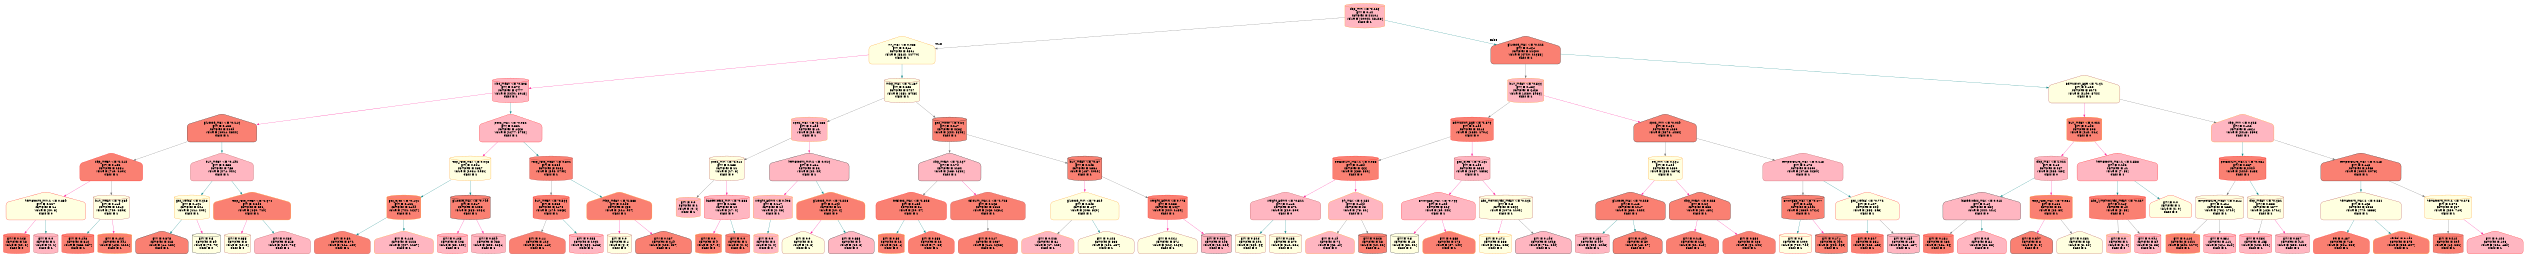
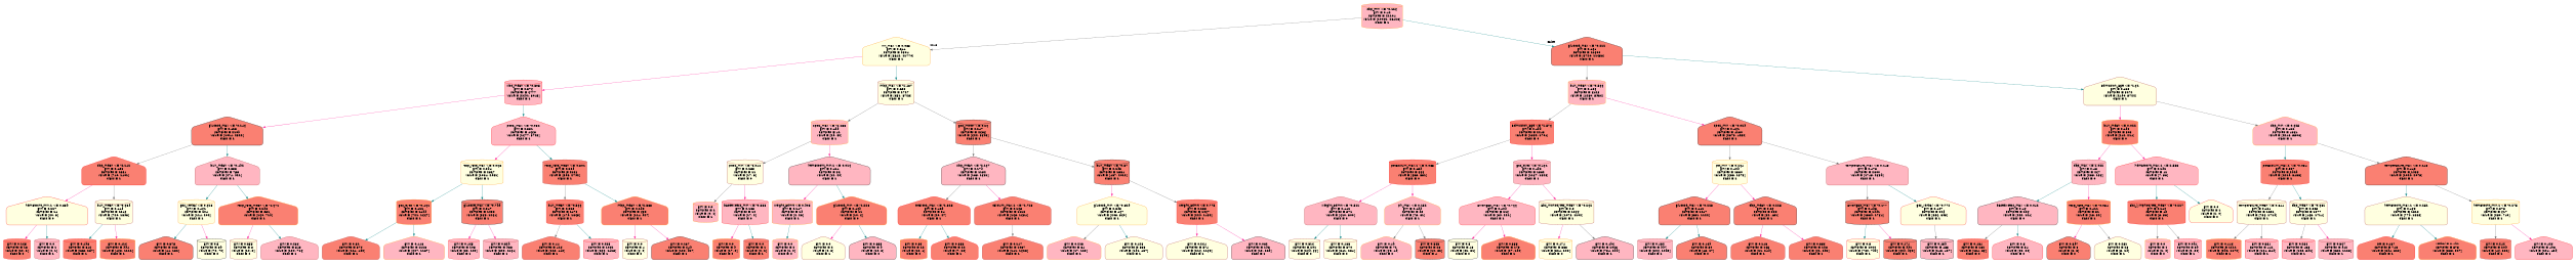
  digraph {
    node [color=brown fillcolor=salmon fontname=helvetica shape=cylinder style="filled, rounded"]
    edge [color=deeppink fontname=helvetica]
    n1 [color=darkorange fillcolor=lightpink label="sbp_min <= -0.126\ngini = 0.42\nsamples = 21104\nvalue = [10062, 23428]\nclass = 1"]
    n2 [color=darkorange fillcolor=lightyellow label="inr_max <= 0.035\ngini = 0.344\nsamples = 9504\nvalue = [3342, 11770]\nclass = 1" shape=house]
    n3 [color=black label="glucose_max <= -0.212\ngini = 0.464\nsamples = 11600\nvalue = [6720, 11658]\nclass = 1" shape=house]
    n4 [color=red fillcolor=lightpink label="wbc_mean <= -0.305\ngini = 0.376\nsamples = 6777\nvalue = [2691, 8045]\nclass = 1"]
    n5 [fillcolor=lightyellow label="mbp_max <= -1.487\ngini = 0.253\nsamples = 2727\nvalue = [651, 3725]\nclass = 1"]
    n6 [color=darkorange fillcolor=lightpink label="bun_mean <= -0.566\ngini = 0.486\nsamples = 6428\nvalue = [4230, 5936]\nclass = 1"]
    n7 [fillcolor=lightyellow label="admission_age <= -1.61\ngini = 0.423\nsamples = 5172\nvalue = [2490, 5722]\nclass = 1" shape=house]
    n8 [color=black label="glucose_max <= -0.146\ngini = 0.423\nsamples = 2109\nvalue = [1014, 2322]\nclass = 1" shape=house]
    n9 [color=red fillcolor=lightpink label="pco2_max <= -0.052\ngini = 0.351\nsamples = 4668\nvalue = [1677, 5723]\nclass = 1" shape=house]
    n10 [color=darkorange fillcolor=lightpink label="spo2_max <= -2.188\ngini = 0.499\nsamples = 41\nvalue = [29, 32]\nclass = 1"]
    n11 [color=black label="gcs_motor <= 0.26\ngini = 0.247\nsamples = 2686\nvalue = [622, 3693]\nclass = 1"]
    n12 [color=red label="sbp_mean <= -2.142\ngini = 0.452\nsamples = 1354\nvalue = [740, 1401]\nclass = 1" shape=house]
    n13 [fillcolor=lightpink label="bun_mean <= -0.492\ngini = 0.353\nsamples = 755\nvalue = [274, 921]\nclass = 1" shape=house]
    n14 [color=darkorange fillcolor=lightyellow label="resp_rate_max <= 0.063\ngini = 0.394\nsamples = 2537\nvalue = [1084, 2931]\nclass = 1"]
    n15 [label="resp_rate_mean <= 0.301\ngini = 0.289\nsamples = 2131\nvalue = [593, 2792]\nclass = 1"]
    n16 [color=red fillcolor=lightyellow label="hematocrit_min.1 <= 0.839\ngini = 0.227\nsamples = 14\nvalue = [20, 3]\nclass = 0" shape=house]
    n17 [fillcolor=lightyellow label="bun_mean <= -0.639\ngini = 0.449\nsamples = 1340\nvalue = [720, 1398]\nclass = 1"]
    n18 [color=darkorange fillcolor=lightyellow label="gcs_verbal <= 0.618\ngini = 0.461\nsamples = 204\nvalue = [114, 202]\nclass = 1"]
    n19 [color=darkorange label="resp_rate_mean <= -1.671\ngini = 0.298\nsamples = 551\nvalue = [160, 719]\nclass = 1" shape=house]
    n20 [color=red label="gini = 0.165\nsamples = 13\nvalue = [20, 2]\nclass = 0"]
    n21 [fillcolor=lightpink label="gini = 0.0\nsamples = 1\nvalue = [0, 1]\nclass = 1"]
    n22 [color=red label="gini = 0.498\nsamples = 346\nvalue = [255, 287]\nclass = 1"]
    n23 [color=darkorange label="gini = 0.416\nsamples = 994\nvalue = [465, 1111]\nclass = 1"]
    n24 [color=black label="gini = 0.375\nsamples = 115\nvalue = [44, 132]\nclass = 1" shape=house]
    n25 [color=black fillcolor=lightyellow label="gini = 0.5\nsamples = 89\nvalue = [70, 70]\nclass = 0"]
    n26 [fillcolor=lightyellow label="gini = 0.355\nsamples = 8\nvalue = [10, 3]\nclass = 0"]
    n27 [fillcolor=lightpink label="gini = 0.286\nsamples = 543\nvalue = [150, 716]\nclass = 1" shape=house]
    n28 [color=darkorange label="gcs_eyes <= -0.461\ngini = 0.422\nsamples = 1499\nvalue = [721, 1667]\nclass = 1"]
    n29 [color=black label="glucose_max <= -0.799\ngini = 0.347\nsamples = 1038\nvalue = [363, 1264]\nclass = 1"]
    n30 [color=red label="bun_mean <= -0.566\ngini = 0.325\nsamples = 1478\nvalue = [479, 1865]\nclass = 1"]
    n31 [color=darkorange label="mbp_mean <= -2.388\ngini = 0.195\nsamples = 653\nvalue = [114, 927]\nclass = 1" shape=house]
-   n32 [label="gini = 0.31\nsamples = 371\nvalue = [114, 480]\nclass = 1" shape=house]
+   n32 [label="gini = 0.31\nsamples = 376\nvalue = [114, 480]\nclass = 1" shape=house]
    n33 [color=darkorange fillcolor=lightpink label="gini = 0.448\nsamples = 1123\nvalue = [607, 1187]\nclass = 1" shape=house]
    n34 [color=red fillcolor=lightpink label="gini = 0.465\nsamples = 105\nvalue = [58, 100]\nclass = 1"]
    n35 [fillcolor=lightpink label="gini = 0.329\nsamples = 933\nvalue = [305, 1164]\nclass = 1"]
    n36 [label="gini = 0.44\nsamples = 416\nvalue = [213, 440]\nclass = 1" shape=house]
    n37 [color=red fillcolor=lightpink label="gini = 0.265\nsamples = 1062\nvalue = [266, 1425]\nclass = 1"]
    n38 [fillcolor=lightyellow label="gini = 0.0\nsamples = 4\nvalue = [6, 0]\nclass = 0"]
    n39 [color=black label="gini = 0.187\nsamples = 649\nvalue = [108, 927]\nclass = 1" shape=house]
    n40 [fillcolor=lightyellow label="pco2_min <= -2.041\ngini = 0.255\nsamples = 11\nvalue = [17, 3]\nclass = 0"]
    n41 [color=black fillcolor=lightpink label="hematocrit_min.1 <= 0.016\ngini = 0.414\nsamples = 30\nvalue = [12, 29]\nclass = 1" shape=house]
    n42 [color=black fillcolor=lightpink label="sbp_mean <= -2.167\ngini = 0.179\nsamples = 1152\nvalue = [185, 1681]\nclass = 1" shape=house]
    n43 [color=black label="bun_mean <= -0.37\ngini = 0.293\nsamples = 1534\nvalue = [437, 2012]\nclass = 1"]
    n44 [color=darkorange fillcolor=lightpink label="gini = 0.0\nsamples = 1\nvalue = [0, 1]\nclass = 1"]
    n45 [color=red fillcolor=lightpink label="baseexcess_min <= -0.333\ngini = 0.188\nsamples = 10\nvalue = [17, 2]\nclass = 0"]
    n46 [color=darkorange fillcolor=lightpink label="weight_admit <= 0.905\ngini = 0.147\nsamples = 19\nvalue = [2, 23]\nclass = 1"]
    n47 [color=darkorange label="glucose_min <= -1.228\ngini = 0.469\nsamples = 11\nvalue = [10, 6]\nclass = 0" shape=house]
    n48 [color=darkorange label="gini = 0.0\nsamples = 9\nvalue = [17, 0]\nclass = 0"]
    n49 [label="gini = 0.0\nsamples = 1\nvalue = [0, 2]\nclass = 1"]
    n50 [color=darkorange fillcolor=lightpink label="gini = 0.0\nsamples = 2\nvalue = [2, 0]\nclass = 0"]
    n51 [fillcolor=lightyellow label="gini = 0.0\nsamples = 2\nvalue = [0, 3]\nclass = 1" shape=house]
    n52 [color=black fillcolor=lightpink label="gini = 0.355\nsamples = 9\nvalue = [10, 3]\nclass = 0" shape=house]
    n53 [color=red label="totalco2_max <= -1.325\ngini = 0.489\nsamples = 34\nvalue = [20, 27]\nclass = 1" shape=house]
    n54 [label="calcium_max.1 <= -1.713\ngini = 0.165\nsamples = 1118\nvalue = [165, 1654]\nclass = 1" shape=house]
    n55 [color=darkorange fillcolor=lightyellow label="glucose_min <= -0.829\ngini = 0.395\nsamples = 467\nvalue = [208, 560]\nclass = 1" shape=house]
    n56 [color=red label="weight_admit <= 0.775\ngini = 0.235\nsamples = 1067\nvalue = [229, 1452]\nclass = 1"]
    n57 [color=darkorange label="gini = 0.36\nsamples = 12\nvalue = [13, 4]\nclass = 0"]
    n58 [color=red label="gini = 0.358\nsamples = 22\nvalue = [7, 23]\nclass = 1" shape=house]
    n59 [label="gini = 0.147\nsamples = 1087\nvalue = [141, 1623]\nclass = 1" shape=house]
    n60 [color=darkorange fillcolor=lightpink label="gini = 0.213\nsamples = 84\nvalue = [17, 123]\nclass = 1" shape=house]
    n61 [fillcolor=lightyellow label="gini = 0.423\nsamples = 383\nvalue = [191, 437]\nclass = 1" shape=house]
    n62 [fillcolor=lightyellow label="gini = 0.264\nsamples = 874\nvalue = [216, 1163]\nclass = 1" shape=house]
-   n63 [color=black fillcolor=lightpink label="gini = 0.082\nsamples = 193\nvalue = [13, 289]\nclass = 1"]
+   n63 [color=black fillcolor=lightpink label="gini = 0.082\nsamples = 193\nvalue = [13, 289]\nclass = 1" shape=house]
    n64 [color=red label="admission_age <= -1.576\ngini = 0.499\nsamples = 2248\nvalue = [1852, 1704]\nclass = 0"]
    n65 [color=black label="spo2_min <= -0.029\ngini = 0.461\nsamples = 4180\nvalue = [2378, 4232]\nclass = 1" shape=house]
    n66 [color=darkorange label="bun_mean <= 0.022\ngini = 0.498\nsamples = 308\nvalue = [242, 214]\nclass = 0"]
    n67 [color=darkorange fillcolor=lightpink label="sbp_min <= 0.625\ngini = 0.412\nsamples = 4864\nvalue = [2248, 5508]\nclass = 1" shape=house]
    n68 [color=red label="potassium_max.1 <= 0.085\ngini = 0.459\nsamples = 666\nvalue = [685, 381]\nclass = 0"]
    n69 [fillcolor=lightpink label="gcs_eyes <= -0.461\ngini = 0.498\nsamples = 1582\nvalue = [1167, 1323]\nclass = 1"]
    n70 [color=darkorange fillcolor=lightyellow label="ptt_min <= 0.164\ngini = 0.409\nsamples = 1380\nvalue = [633, 1573]\nclass = 1"]
    n71 [fillcolor=lightpink label="temperature_max <= 0.143\ngini = 0.478\nsamples = 2800\nvalue = [1745, 2659]\nclass = 1" shape=house]
    n72 [fillcolor=lightpink label="weight_admit <= -0.511\ngini = 0.442\nsamples = 571\nvalue = [610, 300]\nclass = 0" shape=house]
    n73 [color=darkorange fillcolor=lightpink label="ph_max <= 0.152\ngini = 0.499\nsamples = 95\nvalue = [75, 81]\nclass = 1" shape=house]
    n74 [color=red fillcolor=lightpink label="aniongap_max <= -0.766\ngini = 0.409\nsamples = 216\nvalue = [89, 221]\nclass = 1" shape=house]
    n75 [fillcolor=lightyellow label="abs_monocytes_mean <= -0.262\ngini = 0.5\nsamples = 1366\nvalue = [1078, 1102]\nclass = 1"]
    n76 [fillcolor=lightyellow label="gini = 0.316\nsamples = 201\nvalue = [269, 66]\nclass = 0"]
    n77 [fillcolor=lightyellow label="gini = 0.483\nsamples = 370\nvalue = [341, 234]\nclass = 0"]
    n78 [color=darkorange fillcolor=lightpink label="gini = 0.49\nsamples = 71\nvalue = [65, 49]\nclass = 0" shape=house]
    n79 [color=black label="gini = 0.363\nsamples = 23\nvalue = [10, 32]\nclass = 4"]
    n80 [color=black fillcolor=lightyellow label="gini = 0.5\nsamples = 43\nvalue = [32, 31]\nclass = 0"]
    n81 [color=darkorange label="gini = 0.355\nsamples = 173\nvalue = [57, 190]\nclass = 1" shape=house]
    n82 [color=darkorange fillcolor=lightyellow label="gini = 0.474\nsamples = 338\nvalue = [324, 203]\nclass = 0"]
    n83 [color=black fillcolor=lightpink label="gini = 0.496\nsamples = 1028\nvalue = [754, 899]\nclass = 1" shape=house]
    n84 [color=black label="glucose_max <= -0.223\ngini = 0.442\nsamples = 1047\nvalue = [551, 1122]\nclass = 1" shape=house]
    n85 [color=black label="dbp_mean <= 0.225\ngini = 0.26\nsamples = 333\nvalue = [82, 451]\nclass = 1" shape=house]
    n86 [color=black label="aniongap_max <= -0.177\ngini = 0.493\nsamples = 1991\nvalue = [1389, 1764]\nclass = 1"]
    n87 [color=red fillcolor=lightyellow label="gcs_verbal <= -0.772\ngini = 0.407\nsamples = 809\nvalue = [356, 895]\nclass = 1" shape=house]
    n88 [fillcolor=lightpink label="gini = 0.432\nsamples = 997\nvalue = [506, 1095]\nclass = 1"]
    n89 [color=black label="gini = 0.469\nsamples = 50\nvalue = [45, 27]\nclass = 0" shape=house]
    n90 [label="gini = 0.143\nsamples = 165\nvalue = [21, 249]\nclass = 1" shape=house]
    n91 [label="gini = 0.356\nsamples = 168\nvalue = [61, 202]\nclass = 1" shape=house]
    n92 [color=red fillcolor=lightyellow label="gini = 0.5\nsamples = 1000\nvalue = [780, 799]\nclass = 1"]
    n93 [color=black label="gini = 0.474\nsamples = 991\nvalue = [609, 965]\nclass = 1"]
-   n94 [color=red label="gini = 0.317\nsamples = 354\nvalue = [113, 458]\nclass = 1"]
    n95 [color=black fillcolor=lightpink label="gini = 0.459\nsamples = 455\nvalue = [243, 437]\nclass = 1"]
    n96 [fillcolor=lightpink label="dbp_max <= 1.022\ngini = 0.48\nsamples = 267\nvalue = [235, 156]\nclass = 0"]
    n97 [color=red fillcolor=lightpink label="hematocrit_max.1 <= 2.538\ngini = 0.192\nsamples = 41\nvalue = [7, 58]\nclass = 1" shape=house]
    n98 [color=red label="potassium_max.1 <= -0.034\ngini = 0.387\nsamples = 2929\nvalue = [1219, 3433]\nclass = 1"]
    n99 [color=black label="temperature_max <= 0.143\ngini = 0.443\nsamples = 1935\nvalue = [1029, 2075]\nclass = 1" shape=house]
    n100 [color=black fillcolor=lightpink label="baseexcess_max <= 0.042\ngini = 0.46\nsamples = 236\nvalue = [222, 124]\nclass = 0" shape=house]
    n101 [color=darkorange label="resp_rate_max <= -0.054\ngini = 0.411\nsamples = 31\nvalue = [13, 32]\nclass = 1"]
    n102 [color=red label="abs_lymphocytes_mean <= -0.227\ngini = 0.146\nsamples = 40\nvalue = [5, 58]\nclass = 1"]
    n103 [color=red fillcolor=lightyellow label="gini = 0.0\nsamples = 1\nvalue = [2, 0]\nclass = 0" shape=house]
    n104 [color=red label="gini = 0.434\nsamples = 182\nvalue = [184, 86]\nclass = 0"]
    n105 [color=red fillcolor=lightpink label="gini = 0.5\nsamples = 54\nvalue = [38, 38]\nclass = 0" shape=house]
    n106 [color=black label="gini = 0.397\nsamples = 8\nvalue = [8, 3]\nclass = 0" shape=house]
    n107 [fillcolor=lightyellow label="gini = 0.251\nsamples = 23\nvalue = [5, 29]\nclass = 1" shape=house]
    n108 [color=darkorange fillcolor=lightpink label="gini = 0.0\nsamples = 1\nvalue = [2, 0]\nclass = 0"]
    n109 [color=red fillcolor=lightpink label="gini = 0.094\nsamples = 39\nvalue = [3, 58]\nclass = 1"]
    n110 [fillcolor=lightyellow label="temperature_mean <= 0.344\ngini = 0.424\nsamples = 1552\nvalue = [756, 1719]\nclass = 1"]
    n111 [fillcolor=lightyellow label="dbp_mean <= -0.631\ngini = 0.335\nsamples = 1377\nvalue = [463, 1714]\nclass = 1"]
    n112 [fillcolor=lightyellow label="hematocrit_max.1 <= 0.251\ngini = 0.465\nsamples = 1318\nvalue = [779, 1335]\nclass = 1" shape=house]
    n113 [color=darkorange fillcolor=lightyellow label="hematocrit_min.1 <= -0.275\ngini = 0.378\nsamples = 617\nvalue = [250, 740]\nclass = 1"]
    n114 [color=darkorange label="gini = 0.446\nsamples = 1111\nvalue = [592, 1170]\nclass = 1"]
    n115 [color=red fillcolor=lightpink label="gini = 0.354\nsamples = 441\nvalue = [164, 549]\nclass = 1"]
    n116 [color=red fillcolor=lightpink label="gini = 0.256\nsamples = 435\nvalue = [105, 591]\nclass = 1"]
    n117 [fillcolor=lightpink label="gini = 0.367\nsamples = 942\nvalue = [358, 1123]\nclass = 1"]
    n118 [color=red label="ptt = 0.437\nsamples = 743\nvalue = [394, 828]\nclass = 1" shape=house]
    n119 [color=darkorange label="verbal = 0.491\nsamples = 575\nvalue = [385, 507]\nclass = 1" shape=house]
    n120 [label="gini = 0.242\nsamples = 209\nvalue = [46, 281]\nclass = 1"]
    n121 [color=red fillcolor=lightpink label="gini = 0.426\nsamples = 408\nvalue = [204, 459]\nclass = 1" shape=house]
    n1 -> n2 [color=gray40 headlabel=True labelangle=45 labeldistance=2.5]
    n1 -> n3 [color=teal headlabel=False labelangle=-45 labeldistance=2.5]
    n2 -> n4
    n2 -> n5 [color=teal]
    n3 -> n6 [color=gray40]
    n3 -> n7 [color=teal]
    n4 -> n8
    n4 -> n9 [color=teal]
    n5 -> n10 [color=gray40]
    n5 -> n11 [color=gray40]
    n6 -> n64 [color=gray40]
    n6 -> n65
    n7 -> n66
    n7 -> n67 [color=gray40]
    n8 -> n12 [color=gray40]
    n8 -> n13 [color=teal]
    n9 -> n14
    n9 -> n15 [color=teal]
    n10 -> n40 [color=gray40]
    n10 -> n41
    n11 -> n42 [color=gray40]
    n11 -> n43 [color=gray40]
    n12 -> n16
    n12 -> n17 [color=gray40]
    n13 -> n18 [color=teal]
    n13 -> n19 [color=teal]
    n14 -> n28 [color=teal]
    n14 -> n29 [color=teal]
    n15 -> n30 [color=gray40]
    n15 -> n31 [color=teal]
    n16 -> n20
    n16 -> n21 [color=teal]
    n17 -> n22 [color=teal]
    n17 -> n23
    n18 -> n24 [color=teal]
    n18 -> n25
    n19 -> n26
    n19 -> n27 [color=teal]
    n28 -> n32 [color=teal]
    n28 -> n33 [color=teal]
    n29 -> n34
    n29 -> n35
    n30 -> n36 [color=gray40]
    n30 -> n37 [color=teal]
    n31 -> n38
    n31 -> n39
    n40 -> n44 [color=gray40]
    n40 -> n45
    n41 -> n46
    n41 -> n47 [color=teal]
    n42 -> n53 [color=gray40]
    n42 -> n54
    n43 -> n55
    n43 -> n56 [color=gray40]
    n45 -> n48
    n45 -> n49 [color=teal]
    n46 -> n50 [color=teal]
    n47 -> n51
    n47 -> n52 [color=teal]
    n53 -> n57 [color=teal]
    n53 -> n58 [color=teal]
    n54 -> n59 [color=gray40]
    n55 -> n60 [color=gray40]
    n55 -> n61 [color=teal]
    n56 -> n62
    n56 -> n63
    n64 -> n68 [color=gray40]
    n64 -> n69
    n65 -> n70 [color=gray40]
    n65 -> n71 [color=gray40]
    n66 -> n96
    n66 -> n97
    n67 -> n98 [color=teal]
    n67 -> n99 [color=gray40]
    n68 -> n72
    n68 -> n73
    n69 -> n74
    n69 -> n75
    n70 -> n84
    n70 -> n85
    n71 -> n86 [color=gray40]
    n71 -> n87 [color=teal]
    n72 -> n76 [color=teal]
    n72 -> n77 [color=teal]
    n73 -> n78 [color=gray40]
    n73 -> n79 [color=gray40]
    n74 -> n80
    n74 -> n81
    n75 -> n82
    n75 -> n83 [color=gray40]
    n84 -> n88 [color=teal]
    n84 -> n89 [color=teal]
    n85 -> n90
    n85 -> n91
    n86 -> n92 [color=teal]
    n86 -> n93
-   n87 -> n94 [color=teal]
    n87 -> n95 [color=gray40]
    n96 -> n100 [color=teal]
    n96 -> n101
    n97 -> n102 [color=teal]
    n97 -> n103 [color=teal]
    n98 -> n110 [color=gray40]
    n98 -> n111 [color=teal]
    n99 -> n112 [color=teal]
    n99 -> n113 [color=gray40]
    n100 -> n104 [color=gray40]
    n100 -> n105 [color=teal]
    n101 -> n106
    n101 -> n107 [color=gray40]
    n102 -> n108 [color=gray40]
    n102 -> n109 [color=gray40]
    n110 -> n114 [color=gray40]
    n110 -> n115 [color=gray40]
    n111 -> n116 [color=gray40]
    n111 -> n117
    n112 -> n118 [color=teal]
    n112 -> n119 [color=teal]
    n113 -> n120 [color=gray40]
    n113 -> n121
  }
